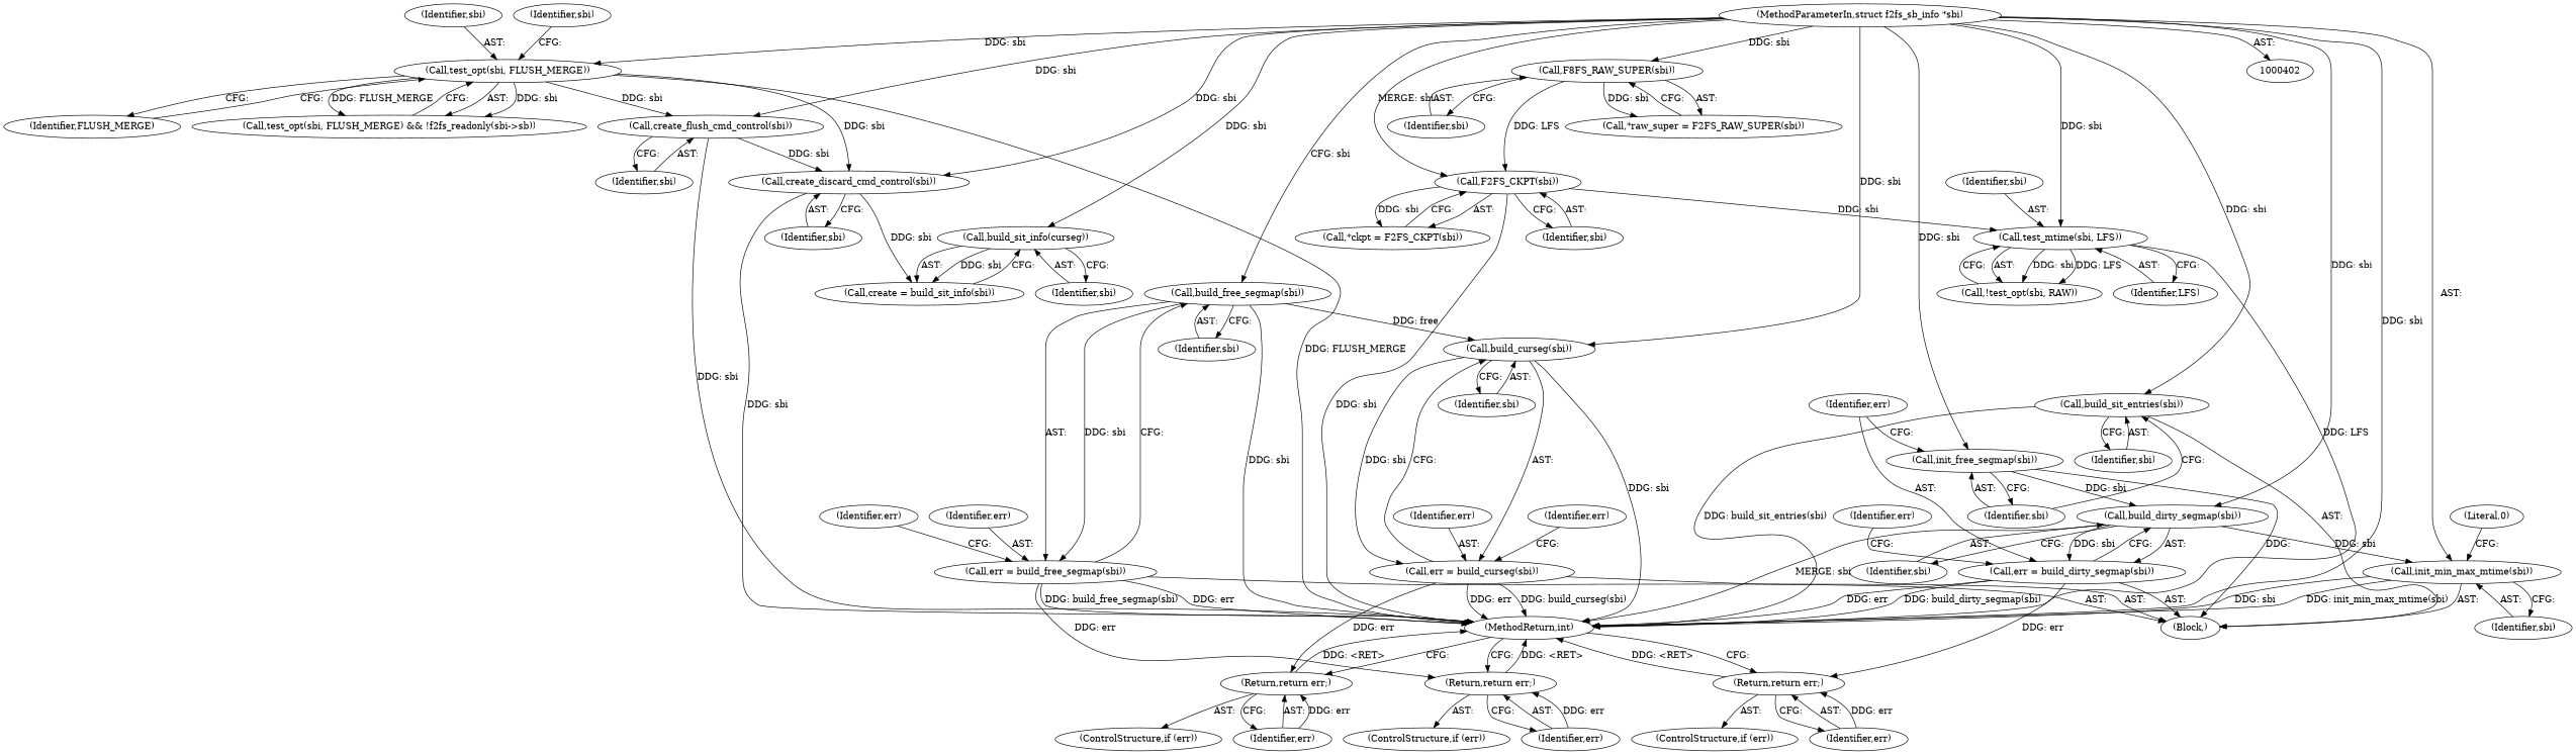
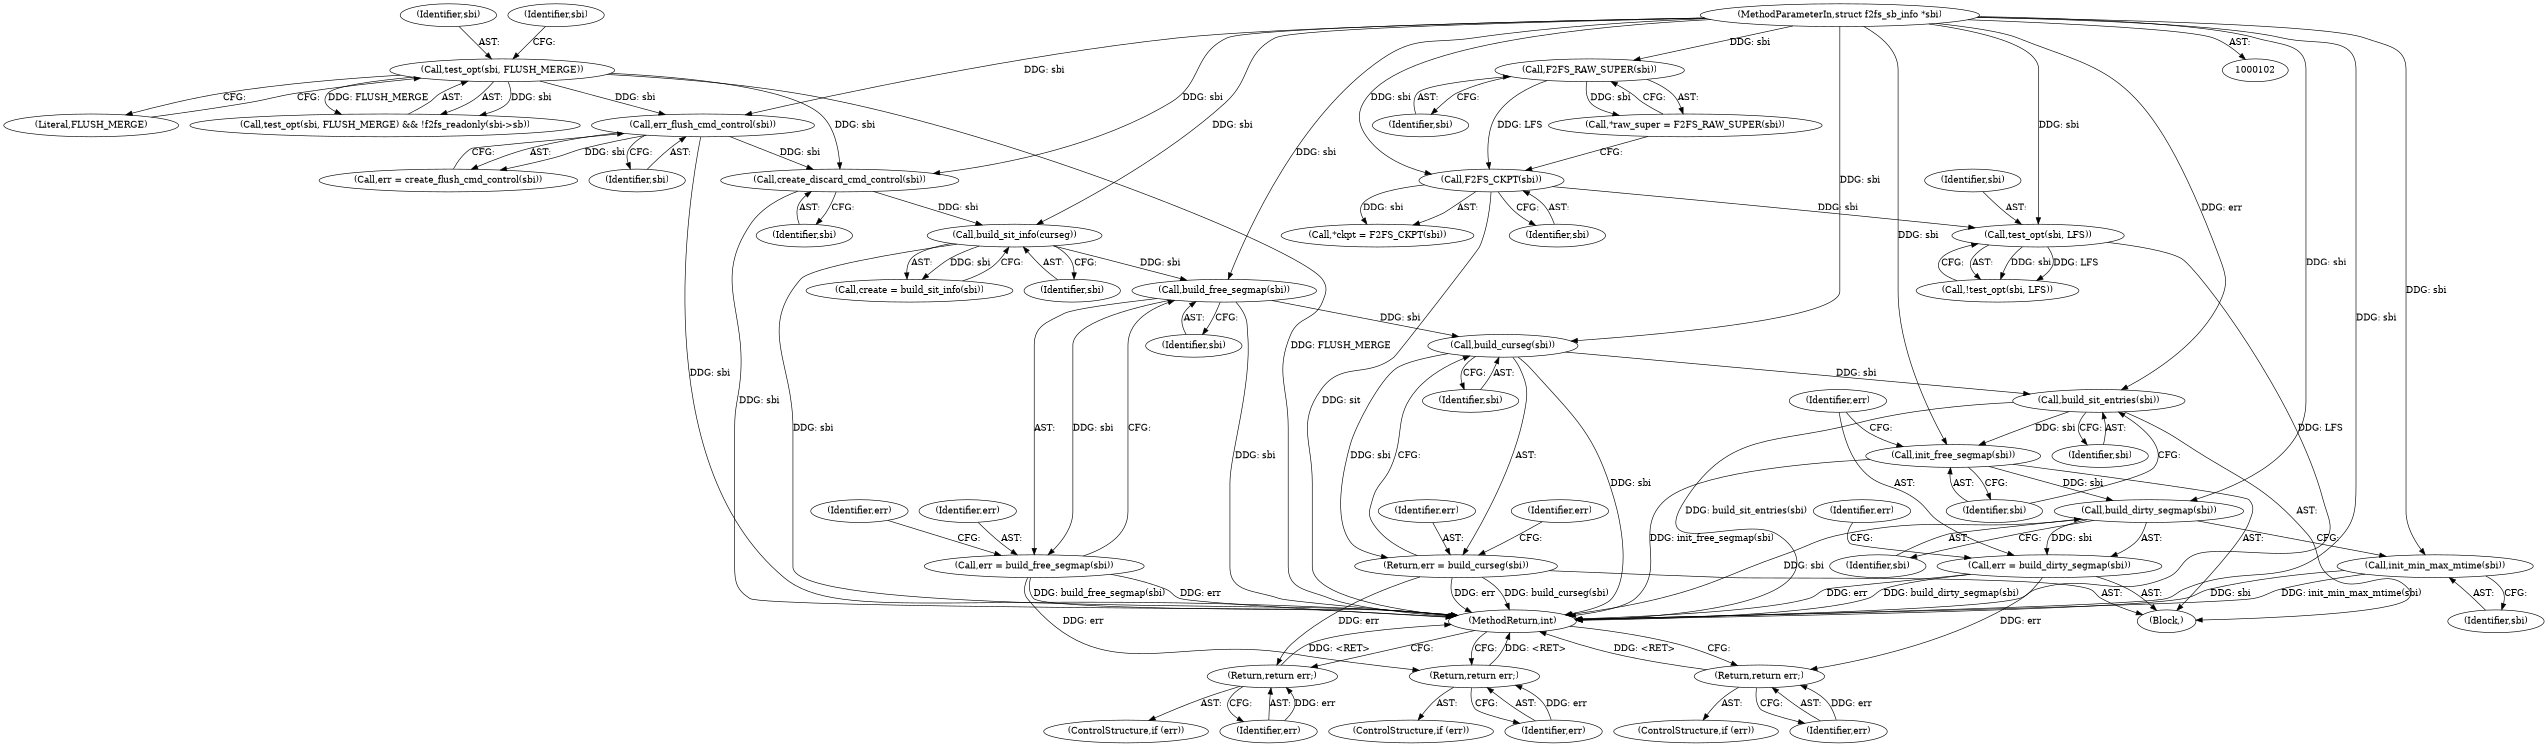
  digraph {
    n1 [label="(Call,build_free_segmap(sbi))"]
    n2 [label="(Call,err = build_free_segmap(sbi))"]
    n3 [label="(Call,build_curseg(sbi))"]
    n4 [label="(MethodReturn,int)"]
    n5 [label="(Identifier,sbi)"]
    n6 [label="(Return,return err;)"]
    n7 [label="(Block,)"]
    n8 [label="(Call,build_sit_entries(sbi))"]
-   n9 [label="(Call,err = build_curseg(sbi))"]
+   n9 [label="(Return,err = build_curseg(sbi))"]
    n10 [label="(Identifier,sbi)"]
    n11 [label="(Return,return err;)"]
    n12 [label="(Return,return err;)"]
    n13 [label="(Call,build_sit_info(curseg))"]
    n14 [label="(Call,create = build_sit_info(sbi))"]
    n15 [label="(Identifier,sbi)"]
    n16 [label="(Call,create_discard_cmd_control(sbi))"]
    n17 [label="(Identifier,sbi)"]
-   n18 [label="(Call,create_flush_cmd_control(sbi))"]
+   n18 [label="(Call,err_flush_cmd_control(sbi))"]
+   n19 [label="(Call,err = create_flush_cmd_control(sbi))"]
    n20 [label="(Identifier,sbi)"]
    n21 [label="(Call,test_opt(sbi, FLUSH_MERGE))"]
    n22 [label="(Call,test_opt(sbi, FLUSH_MERGE) && !f2fs_readonly(sbi->sb))"]
-   n23 [label="(Identifier,FLUSH_MERGE)"]
-   n24 [label="(Call,test_mtime(sbi, LFS))"]
-   n25 [label="(Call,!test_opt(sbi, RAW))"]
-   n26 [label="(Identifier,LFS)"]
+   n23 [label="(Literal,FLUSH_MERGE)"]
+   n24 [label="(Call,test_opt(sbi, LFS))"]
+   n25 [label="(Call,!test_opt(sbi, LFS))"]
    n27 [label="(Call,F2FS_CKPT(sbi))"]
    n28 [label="(Identifier,sbi)"]
    n29 [label="(Call,*ckpt = F2FS_CKPT(sbi))"]
-   n30 [label="(Call,F8FS_RAW_SUPER(sbi))"]
+   n30 [label="(Call,F2FS_RAW_SUPER(sbi))"]
    n31 [label="(Identifier,sbi)"]
    n32 [label="(Call,*raw_super = F2FS_RAW_SUPER(sbi))"]
    n33 [label="(MethodParameterIn,struct f2fs_sb_info *sbi)"]
    n34 [label="(Call,init_free_segmap(sbi))"]
    n35 [label="(Call,build_dirty_segmap(sbi))"]
    n36 [label="(Call,init_min_max_mtime(sbi))"]
-   1000102 [label=1000402]
+   1000102
    n38 [label="(Identifier,sbi)"]
    n39 [label="(Identifier,sbi)"]
    n40 [label="(Call,err = build_dirty_segmap(sbi))"]
    n41 [label="(Identifier,sbi)"]
    n42 [label="(Identifier,sbi)"]
    n43 [label="(ControlStructure,if (err))"]
    n44 [label="(Identifier,err)"]
    n45 [label="(ControlStructure,if (err))"]
    n46 [label="(Identifier,err)"]
    n47 [label="(ControlStructure,if (err))"]
    n48 [label="(Identifier,err)"]
    n49 [label="(Identifier,sbi)"]
    n50 [label="(Identifier,err)"]
    n51 [label="(Identifier,err)"]
    n52 [label="(Identifier,sbi)"]
    n53 [label="(Identifier,err)"]
    n54 [label="(Identifier,err)"]
-   n55 [label="(Literal,0)"]
    n56 [label="(Identifier,sbi)"]
    n57 [label="(Identifier,err)"]
    n58 [label="(Identifier,err)"]
    n1 -> n2 [label="AST: "]
    n1 -> n2 [label="DDG: sbi"]
-   n1 -> n3 [label="DDG: free"]
+   n1 -> n3 [label="DDG: sbi"]
    n1 -> n4 [label="DDG: sbi"]
    n1 -> n5 [label="CFG: "]
    n2 -> n1 [label="CFG: "]
    n2 -> n4 [label="DDG: build_free_segmap(sbi)"]
    n2 -> n4 [label="DDG: err"]
    n2 -> n6 [label="DDG: err"]
-   n2 -> n7 [label="AST: "]
    n3 -> n4 [label="DDG: sbi"]
+   n3 -> n8 [label="DDG: sbi"]
    n3 -> n9 [label="AST: "]
    n3 -> n9 [label="DDG: sbi"]
    n3 -> n10 [label="CFG: "]
    n4 -> n6 [label="CFG: "]
    n4 -> n11 [label="CFG: "]
    n4 -> n12 [label="CFG: "]
    n5 -> n1 [label="AST: "]
    n6 -> n4 [label="DDG: <RET>"]
    n6 -> n43 [label="AST: "]
    n6 -> n44 [label="CFG: "]
    n8 -> n4 [label="DDG: build_sit_entries(sbi)"]
    n8 -> n7 [label="AST: "]
+   n8 -> n34 [label="DDG: sbi"]
    n8 -> n38 [label="CFG: "]
    n9 -> n3 [label="CFG: "]
    n9 -> n4 [label="DDG: build_curseg(sbi)"]
    n9 -> n4 [label="DDG: err"]
    n9 -> n7 [label="AST: "]
    n9 -> n11 [label="DDG: err"]
    n10 -> n3 [label="AST: "]
    n11 -> n4 [label="DDG: <RET>"]
    n11 -> n45 [label="AST: "]
    n11 -> n46 [label="CFG: "]
    n12 -> n4 [label="DDG: <RET>"]
    n12 -> n47 [label="AST: "]
    n12 -> n48 [label="CFG: "]
+   n13 -> n1 [label="DDG: sbi"]
+   n13 -> n4 [label="DDG: sbi"]
    n13 -> n14 [label="AST: "]
    n13 -> n14 [label="DDG: sbi"]
    n13 -> n15 [label="CFG: "]
    n14 -> n13 [label="CFG: "]
    n15 -> n13 [label="AST: "]
    n16 -> n4 [label="DDG: sbi"]
-   n16 -> n14 [label="DDG: sbi"]
+   n16 -> n13 [label="DDG: sbi"]
    n16 -> n17 [label="CFG: "]
    n17 -> n16 [label="AST: "]
    n18 -> n4 [label="DDG: sbi"]
    n18 -> n16 [label="DDG: sbi"]
+   n18 -> n19 [label="AST: "]
+   n18 -> n19 [label="DDG: sbi"]
    n18 -> n20 [label="CFG: "]
+   n19 -> n18 [label="CFG: "]
    n20 -> n18 [label="AST: "]
    n21 -> n4 [label="DDG: FLUSH_MERGE"]
    n21 -> n16 [label="DDG: sbi"]
    n21 -> n18 [label="DDG: sbi"]
    n21 -> n22 [label="AST: "]
    n21 -> n22 [label="DDG: sbi"]
    n21 -> n22 [label="DDG: FLUSH_MERGE"]
    n21 -> n23 [label="CFG: "]
-   n22 -> n21 [label="CFG: "]
+   n22 -> n21 [label="AST: "]
    n23 -> n21 [label="CFG: "]
    n24 -> n4 [label="DDG: LFS"]
    n24 -> n25 [label="AST: "]
    n24 -> n25 [label="DDG: sbi"]
    n24 -> n25 [label="DDG: LFS"]
-   n24 -> n26 [label="CFG: "]
    n25 -> n24 [label="CFG: "]
-   n26 -> n24 [label="AST: "]
-   n27 -> n4 [label="DDG: sbi"]
+   n27 -> n4 [label="DDG: sit"]
    n27 -> n24 [label="DDG: sbi"]
    n27 -> n28 [label="CFG: "]
    n27 -> n29 [label="AST: "]
    n27 -> n29 [label="DDG: sbi"]
    n28 -> n27 [label="AST: "]
-   n29 -> n27 [label="CFG: "]
+   n32 -> n27 [label="CFG: "]
    n30 -> n27 [label="DDG: LFS"]
    n30 -> n31 [label="CFG: "]
    n30 -> n32 [label="AST: "]
    n30 -> n32 [label="DDG: sbi"]
    n31 -> n30 [label="AST: "]
    n32 -> n30 [label="CFG: "]
-   n33 -> n1 [label="CFG: sbi"]
+   n33 -> n1 [label="DDG: sbi"]
    n33 -> n3 [label="DDG: sbi"]
    n33 -> n4 [label="DDG: sbi"]
-   n33 -> n8 [label="DDG: sbi"]
+   n33 -> n8 [label="DDG: err"]
    n33 -> n13 [label="DDG: sbi"]
    n33 -> n16 [label="DDG: sbi"]
    n33 -> n18 [label="DDG: sbi"]
-   n33 -> n21 [label="DDG: sbi"]
    n33 -> n24 [label="DDG: sbi"]
-   n33 -> n27 [label="MERGE: sbi"]
+   n33 -> n27 [label="DDG: sbi"]
    n33 -> n30 [label="DDG: sbi"]
    n33 -> n34 [label="DDG: sbi"]
    n33 -> n35 [label="DDG: sbi"]
-   n33 -> n36 [label="AST: "]
+   n33 -> n36 [label="DDG: sbi"]
    n33 -> 1000102 [label="AST: "]
-   n34 -> n7 [label="DDG: "]
+   n34 -> n4 [label="DDG: init_free_segmap(sbi)"]
+   n34 -> n7 [label="AST: "]
    n34 -> n35 [label="DDG: sbi"]
    n34 -> n39 [label="CFG: "]
-   n35 -> n4 [label="MERGE: sbi"]
-   n35 -> n36 [label="DDG: sbi"]
+   n35 -> n4 [label="DDG: sbi"]
+   n35 -> n36 [label="CFG: "]
    n35 -> n40 [label="AST: "]
    n35 -> n40 [label="DDG: sbi"]
    n35 -> n41 [label="CFG: "]
    n36 -> n4 [label="DDG: init_min_max_mtime(sbi)"]
    n36 -> n4 [label="DDG: sbi"]
-   n36 -> n7 [label="AST: "]
    n36 -> n42 [label="CFG: "]
    n38 -> n8 [label="AST: "]
    n39 -> n8 [label="CFG: "]
    n39 -> n34 [label="AST: "]
    n40 -> n4 [label="DDG: err"]
    n40 -> n4 [label="DDG: build_dirty_segmap(sbi)"]
    n40 -> n7 [label="AST: "]
    n40 -> n12 [label="DDG: err"]
-   n40 -> n35 [label="CFG: "]
    n41 -> n35 [label="AST: "]
    n42 -> n36 [label="AST: "]
    n44 -> n6 [label="AST: "]
    n44 -> n6 [label="DDG: err"]
    n46 -> n11 [label="AST: "]
    n46 -> n11 [label="DDG: err"]
    n48 -> n12 [label="AST: "]
    n48 -> n12 [label="DDG: err"]
    n49 -> n21 [label="AST: "]
    n50 -> n2 [label="CFG: "]
    n51 -> n34 [label="CFG: "]
    n51 -> n40 [label="AST: "]
    n52 -> n21 [label="CFG: "]
    n53 -> n9 [label="CFG: "]
    n54 -> n9 [label="AST: "]
-   n55 -> n36 [label="CFG: "]
    n56 -> n24 [label="AST: "]
    n57 -> n2 [label="AST: "]
    n58 -> n40 [label="CFG: "]
  }
